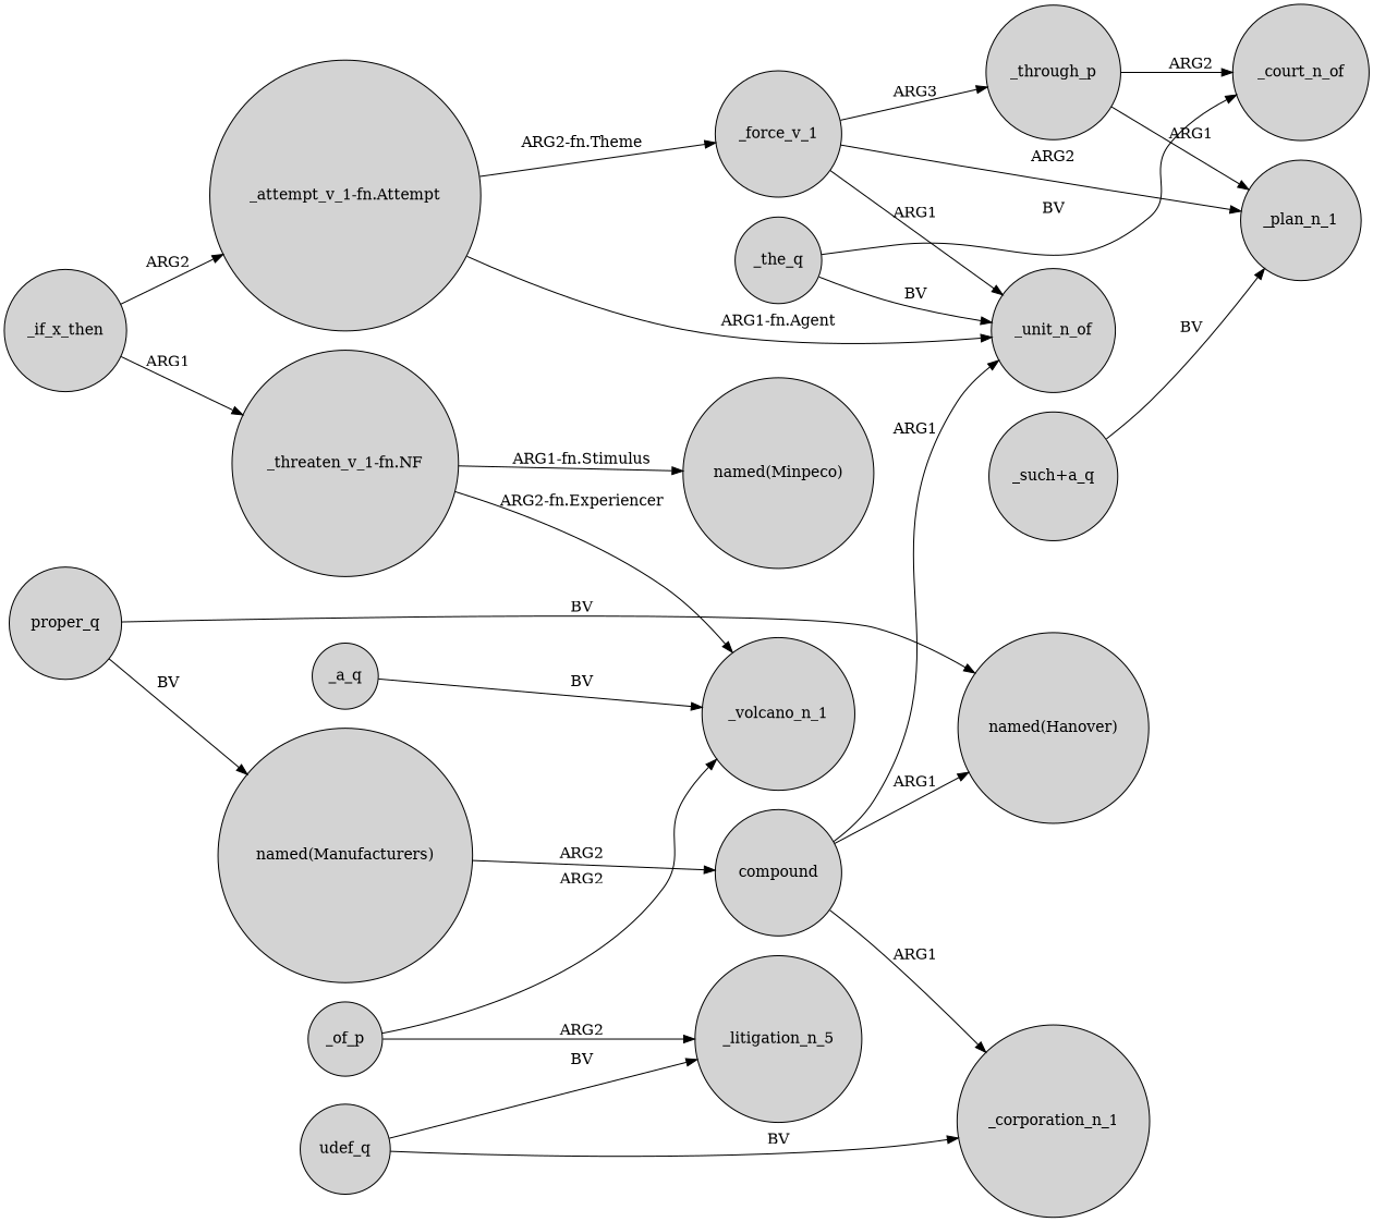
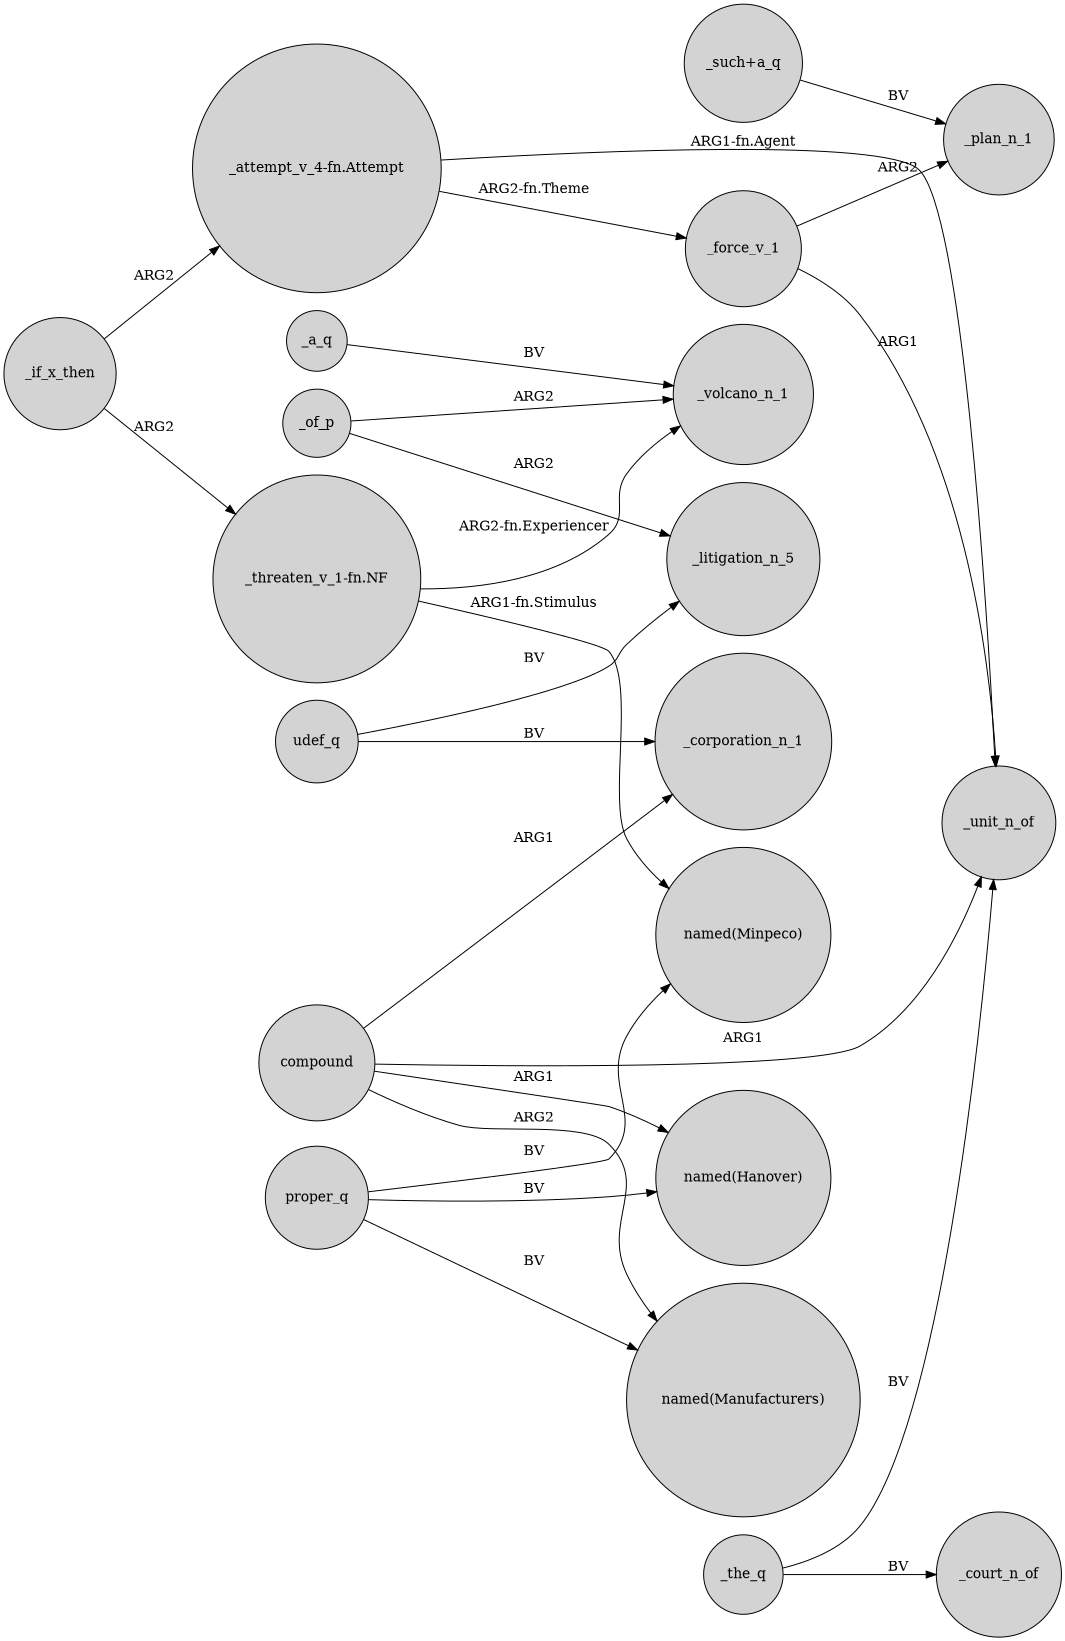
  digraph {
    rankdir=LR
    node [shape=circle style=filled]
    _force_v_1
    _plan_n_1
    _unit_n_of
-   _through_p
    _court_n_of
    "_such+a_q"
    _if_x_then
    "_threaten_v_1-fn.NF"
-   "_attempt_v_1-fn.Attempt"
+   "_attempt_v_1-fn.Attempt" [label="_attempt_v_4-fn.Attempt"]
    _volcano_n_1
    "named(Minpeco)"
    compound
    "named(Manufacturers)"
    _corporation_n_1
    "named(Hanover)"
    proper_q
    _the_q
    udef_q
    n19 [label=_litigation_n_5]
    _of_p
    _a_q
    _force_v_1 -> _plan_n_1 [label=ARG2]
    _force_v_1 -> _unit_n_of [label=ARG1]
-   _force_v_1 -> _through_p [label=ARG3]
-   _through_p -> _plan_n_1 [label=ARG1]
-   _through_p -> _court_n_of [label=ARG2]
    "_such+a_q" -> _plan_n_1 [label=BV]
-   _if_x_then -> "_threaten_v_1-fn.NF" [label=ARG1]
+   _if_x_then -> "_threaten_v_1-fn.NF" [label=ARG2]
    _if_x_then -> "_attempt_v_1-fn.Attempt" [label=ARG2]
    "_threaten_v_1-fn.NF" -> _volcano_n_1 [label="ARG2-fn.Experiencer"]
    "_threaten_v_1-fn.NF" -> "named(Minpeco)" [label="ARG1-fn.Stimulus"]
    "_attempt_v_1-fn.Attempt" -> _force_v_1 [label="ARG2-fn.Theme"]
    "_attempt_v_1-fn.Attempt" -> _unit_n_of [label="ARG1-fn.Agent"]
    compound -> _unit_n_of [label=ARG1]
-   "named(Manufacturers)" -> compound [label=ARG2]
+   compound -> "named(Manufacturers)" [label=ARG2]
    compound -> _corporation_n_1 [label=ARG1]
    compound -> "named(Hanover)" [label=ARG1]
+   proper_q -> "named(Minpeco)" [label=BV]
    proper_q -> "named(Manufacturers)" [label=BV]
    proper_q -> "named(Hanover)" [label=BV]
    _the_q -> _unit_n_of [label=BV]
    _the_q -> _court_n_of [label=BV]
    udef_q -> _corporation_n_1 [label=BV]
    udef_q -> n19 [label=BV]
    _of_p -> _volcano_n_1 [label=ARG2]
    _of_p -> n19 [label=ARG2]
    _a_q -> _volcano_n_1 [label=BV]
  }
